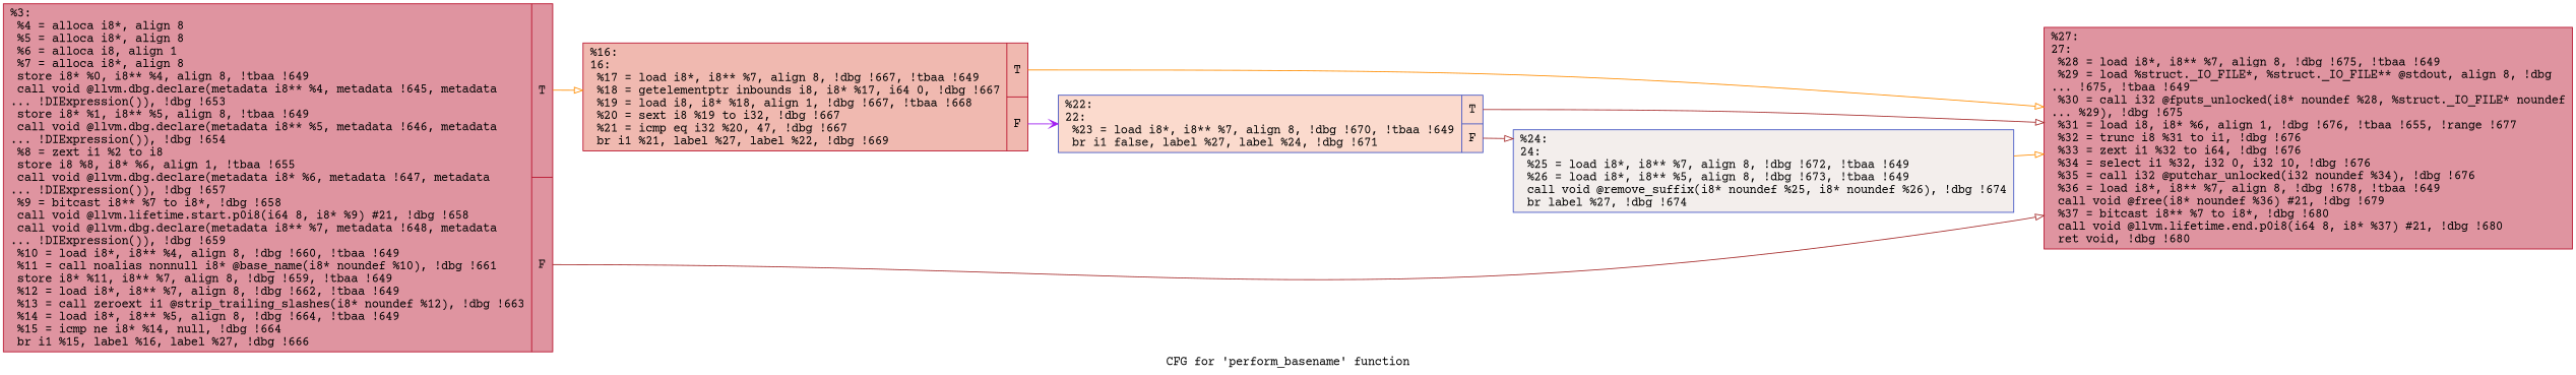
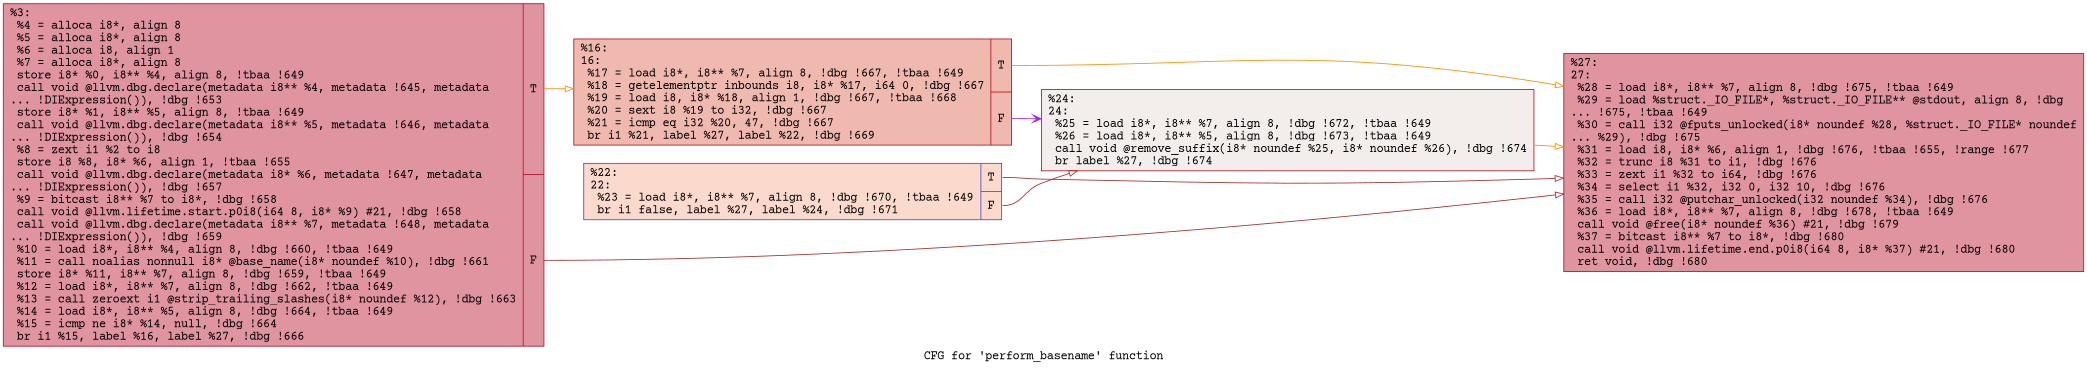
  digraph {
    fontname="Courier Prime"
    label="CFG for 'perform_basename' function"
    rankdir=LR
    node [color="#b70d28ff" fillcolor="#b70d2870" fontname="Courier Prime" shape=record style=filled]
    edge [arrowhead=onormal color=darkorange fontname="Courier Prime" tailport=s0]
    n1 [label="{%3:\l  %4 = alloca i8*, align 8\l  %5 = alloca i8*, align 8\l  %6 = alloca i8, align 1\l  %7 = alloca i8*, align 8\l  store i8* %0, i8** %4, align 8, !tbaa !649\l  call void @llvm.dbg.declare(metadata i8** %4, metadata !645, metadata\l... !DIExpression()), !dbg !653\l  store i8* %1, i8** %5, align 8, !tbaa !649\l  call void @llvm.dbg.declare(metadata i8** %5, metadata !646, metadata\l... !DIExpression()), !dbg !654\l  %8 = zext i1 %2 to i8\l  store i8 %8, i8* %6, align 1, !tbaa !655\l  call void @llvm.dbg.declare(metadata i8* %6, metadata !647, metadata\l... !DIExpression()), !dbg !657\l  %9 = bitcast i8** %7 to i8*, !dbg !658\l  call void @llvm.lifetime.start.p0i8(i64 8, i8* %9) #21, !dbg !658\l  call void @llvm.dbg.declare(metadata i8** %7, metadata !648, metadata\l... !DIExpression()), !dbg !659\l  %10 = load i8*, i8** %4, align 8, !dbg !660, !tbaa !649\l  %11 = call noalias nonnull i8* @base_name(i8* noundef %10), !dbg !661\l  store i8* %11, i8** %7, align 8, !dbg !659, !tbaa !649\l  %12 = load i8*, i8** %7, align 8, !dbg !662, !tbaa !649\l  %13 = call zeroext i1 @strip_trailing_slashes(i8* noundef %12), !dbg !663\l  %14 = load i8*, i8** %5, align 8, !dbg !664, !tbaa !649\l  %15 = icmp ne i8* %14, null, !dbg !664\l  br i1 %15, label %16, label %27, !dbg !666\l|{<s0>T|<s1>F}}"]
    n2 [fillcolor="#de614d70" label="{%16:\l16:                                               \l  %17 = load i8*, i8** %7, align 8, !dbg !667, !tbaa !649\l  %18 = getelementptr inbounds i8, i8* %17, i64 0, !dbg !667\l  %19 = load i8, i8* %18, align 1, !dbg !667, !tbaa !668\l  %20 = sext i8 %19 to i32, !dbg !667\l  %21 = icmp eq i32 %20, 47, !dbg !667\l  br i1 %21, label %27, label %22, !dbg !669\l|{<s0>T|<s1>F}}"]
    n3 [label="{%27:\l27:                                               \l  %28 = load i8*, i8** %7, align 8, !dbg !675, !tbaa !649\l  %29 = load %struct._IO_FILE*, %struct._IO_FILE** @stdout, align 8, !dbg\l... !675, !tbaa !649\l  %30 = call i32 @fputs_unlocked(i8* noundef %28, %struct._IO_FILE* noundef\l... %29), !dbg !675\l  %31 = load i8, i8* %6, align 1, !dbg !676, !tbaa !655, !range !677\l  %32 = trunc i8 %31 to i1, !dbg !676\l  %33 = zext i1 %32 to i64, !dbg !676\l  %34 = select i1 %32, i32 0, i32 10, !dbg !676\l  %35 = call i32 @putchar_unlocked(i32 noundef %34), !dbg !676\l  %36 = load i8*, i8** %7, align 8, !dbg !678, !tbaa !649\l  call void @free(i8* noundef %36) #21, !dbg !679\l  %37 = bitcast i8** %7 to i8*, !dbg !680\l  call void @llvm.lifetime.end.p0i8(i64 8, i8* %37) #21, !dbg !680\l  ret void, !dbg !680\l}"]
    n4 [color="#3d50c3ff" fillcolor="#f7ac8e70" label="{%22:\l22:                                               \l  %23 = load i8*, i8** %7, align 8, !dbg !670, !tbaa !649\l  br i1 false, label %27, label %24, !dbg !671\l|{<s0>T|<s1>F}}"]
-   n5 [color="#3d50c3ff" fillcolor="#e3d9d370" label="{%24:\l24:                                               \l  %25 = load i8*, i8** %7, align 8, !dbg !672, !tbaa !649\l  %26 = load i8*, i8** %5, align 8, !dbg !673, !tbaa !649\l  call void @remove_suffix(i8* noundef %25, i8* noundef %26), !dbg !674\l  br label %27, !dbg !674\l}"]
+   n5 [fillcolor="#e3d9d370" label="{%24:\l24:                                               \l  %25 = load i8*, i8** %7, align 8, !dbg !672, !tbaa !649\l  %26 = load i8*, i8** %5, align 8, !dbg !673, !tbaa !649\l  call void @remove_suffix(i8* noundef %25, i8* noundef %26), !dbg !674\l  br label %27, !dbg !674\l}"]
    n1 -> n2
    n1 -> n3 [color=brown tailport=s1]
    n2 -> n3
-   n2 -> n4 [arrowhead=vee color=purple tailport=s1]
+   n2 -> n5 [arrowhead=vee color=purple tailport=s1]
    n4 -> n3 [color=brown]
    n4 -> n5 [color=brown tailport=s1]
    n5 -> n3
  }
